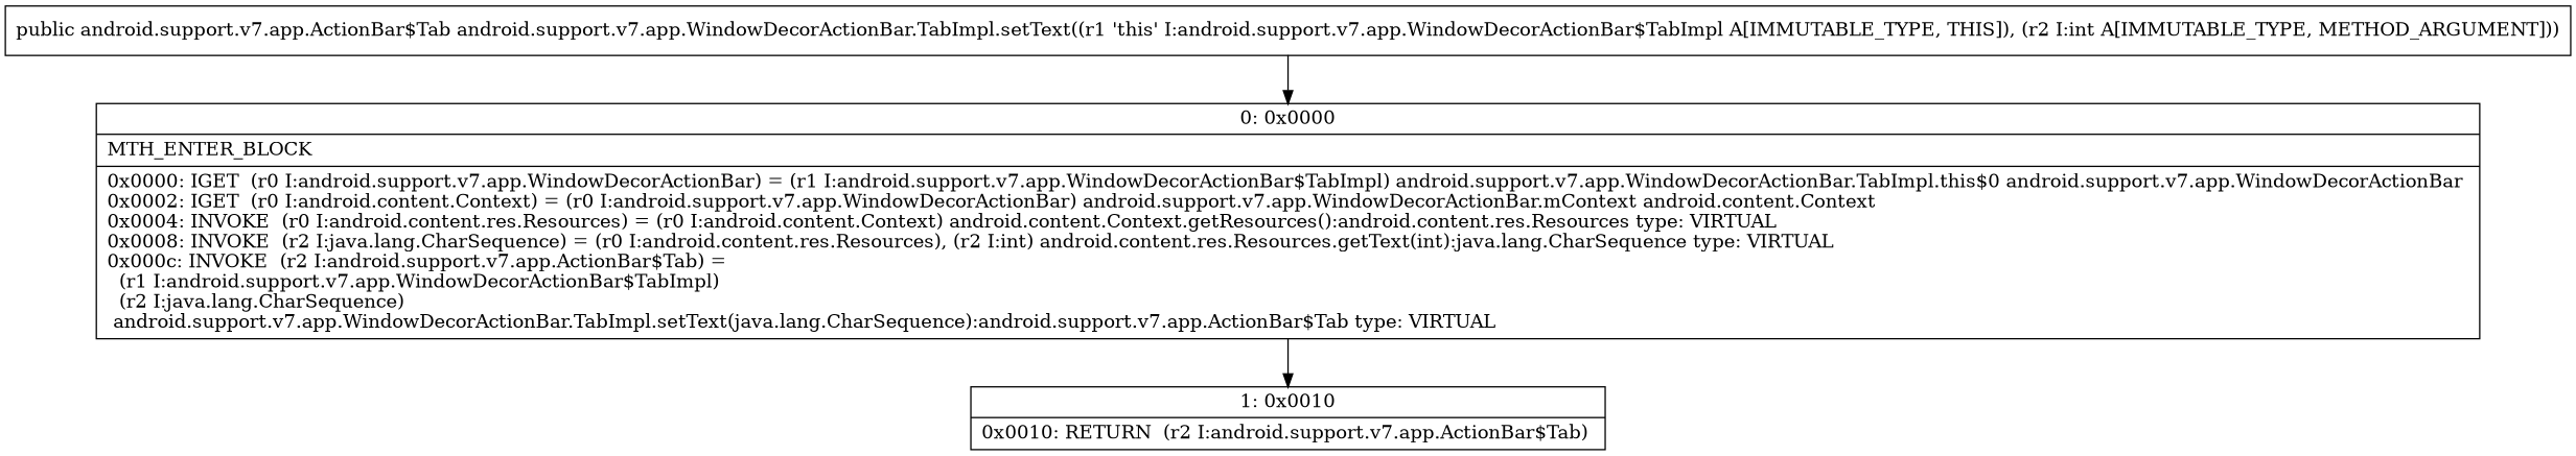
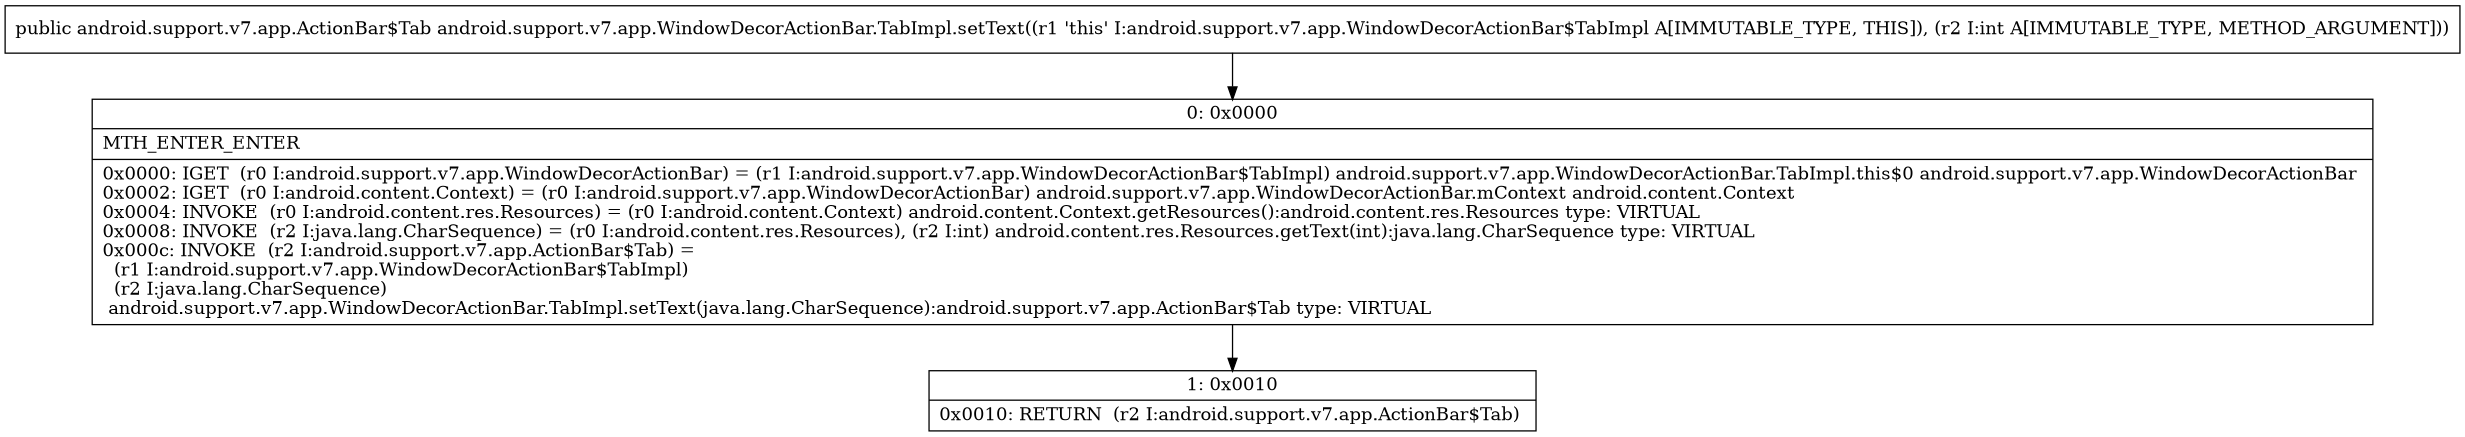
  digraph {
    node [shape=record]
-   n1 [label="{0\:\ 0x0000|MTH_ENTER_BLOCK\l|0x0000: IGET  (r0 I:android.support.v7.app.WindowDecorActionBar) = (r1 I:android.support.v7.app.WindowDecorActionBar$TabImpl) android.support.v7.app.WindowDecorActionBar.TabImpl.this$0 android.support.v7.app.WindowDecorActionBar \l0x0002: IGET  (r0 I:android.content.Context) = (r0 I:android.support.v7.app.WindowDecorActionBar) android.support.v7.app.WindowDecorActionBar.mContext android.content.Context \l0x0004: INVOKE  (r0 I:android.content.res.Resources) = (r0 I:android.content.Context) android.content.Context.getResources():android.content.res.Resources type: VIRTUAL \l0x0008: INVOKE  (r2 I:java.lang.CharSequence) = (r0 I:android.content.res.Resources), (r2 I:int) android.content.res.Resources.getText(int):java.lang.CharSequence type: VIRTUAL \l0x000c: INVOKE  (r2 I:android.support.v7.app.ActionBar$Tab) = \l  (r1 I:android.support.v7.app.WindowDecorActionBar$TabImpl)\l  (r2 I:java.lang.CharSequence)\l android.support.v7.app.WindowDecorActionBar.TabImpl.setText(java.lang.CharSequence):android.support.v7.app.ActionBar$Tab type: VIRTUAL \l}"]
+   n1 [label="{0\:\ 0x0000|MTH_ENTER_ENTER\l|0x0000: IGET  (r0 I:android.support.v7.app.WindowDecorActionBar) = (r1 I:android.support.v7.app.WindowDecorActionBar$TabImpl) android.support.v7.app.WindowDecorActionBar.TabImpl.this$0 android.support.v7.app.WindowDecorActionBar \l0x0002: IGET  (r0 I:android.content.Context) = (r0 I:android.support.v7.app.WindowDecorActionBar) android.support.v7.app.WindowDecorActionBar.mContext android.content.Context \l0x0004: INVOKE  (r0 I:android.content.res.Resources) = (r0 I:android.content.Context) android.content.Context.getResources():android.content.res.Resources type: VIRTUAL \l0x0008: INVOKE  (r2 I:java.lang.CharSequence) = (r0 I:android.content.res.Resources), (r2 I:int) android.content.res.Resources.getText(int):java.lang.CharSequence type: VIRTUAL \l0x000c: INVOKE  (r2 I:android.support.v7.app.ActionBar$Tab) = \l  (r1 I:android.support.v7.app.WindowDecorActionBar$TabImpl)\l  (r2 I:java.lang.CharSequence)\l android.support.v7.app.WindowDecorActionBar.TabImpl.setText(java.lang.CharSequence):android.support.v7.app.ActionBar$Tab type: VIRTUAL \l}"]
    n2 [label="{1\:\ 0x0010|0x0010: RETURN  (r2 I:android.support.v7.app.ActionBar$Tab) \l}"]
    n3 [label="{public android.support.v7.app.ActionBar$Tab android.support.v7.app.WindowDecorActionBar.TabImpl.setText((r1 'this' I:android.support.v7.app.WindowDecorActionBar$TabImpl A[IMMUTABLE_TYPE, THIS]), (r2 I:int A[IMMUTABLE_TYPE, METHOD_ARGUMENT])) }"]
    n1 -> n2
    n3 -> n1
  }
